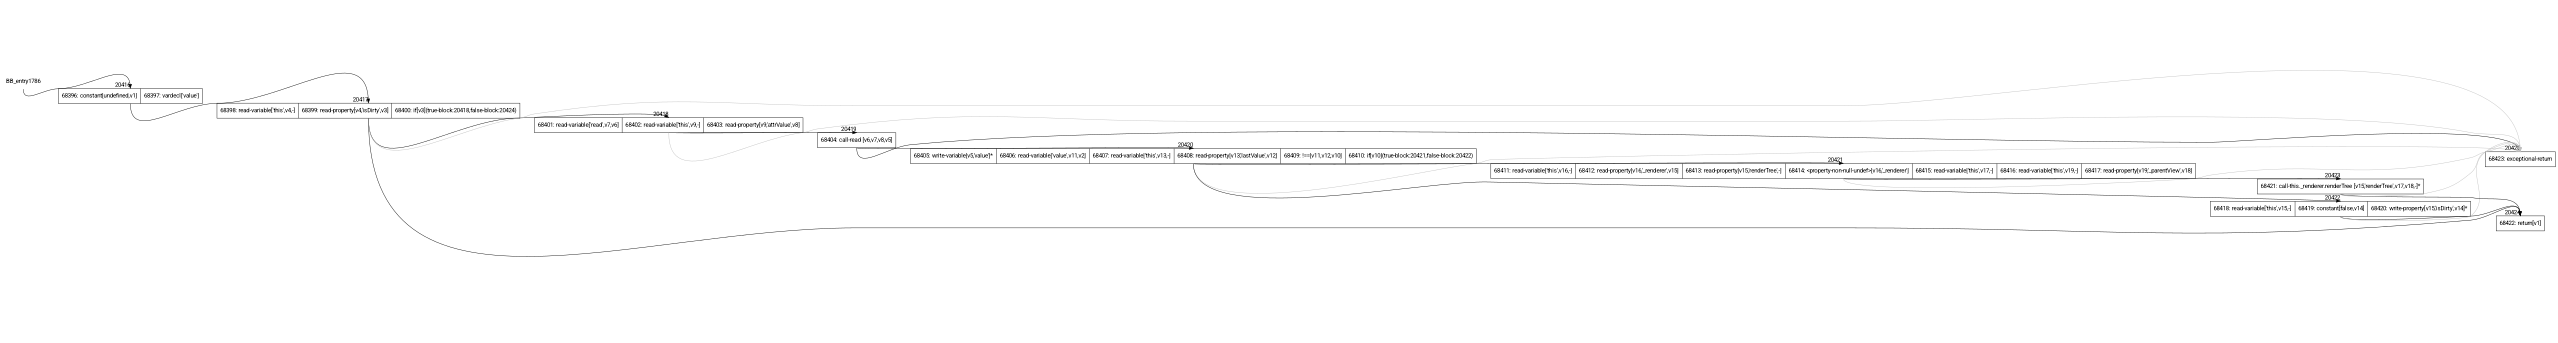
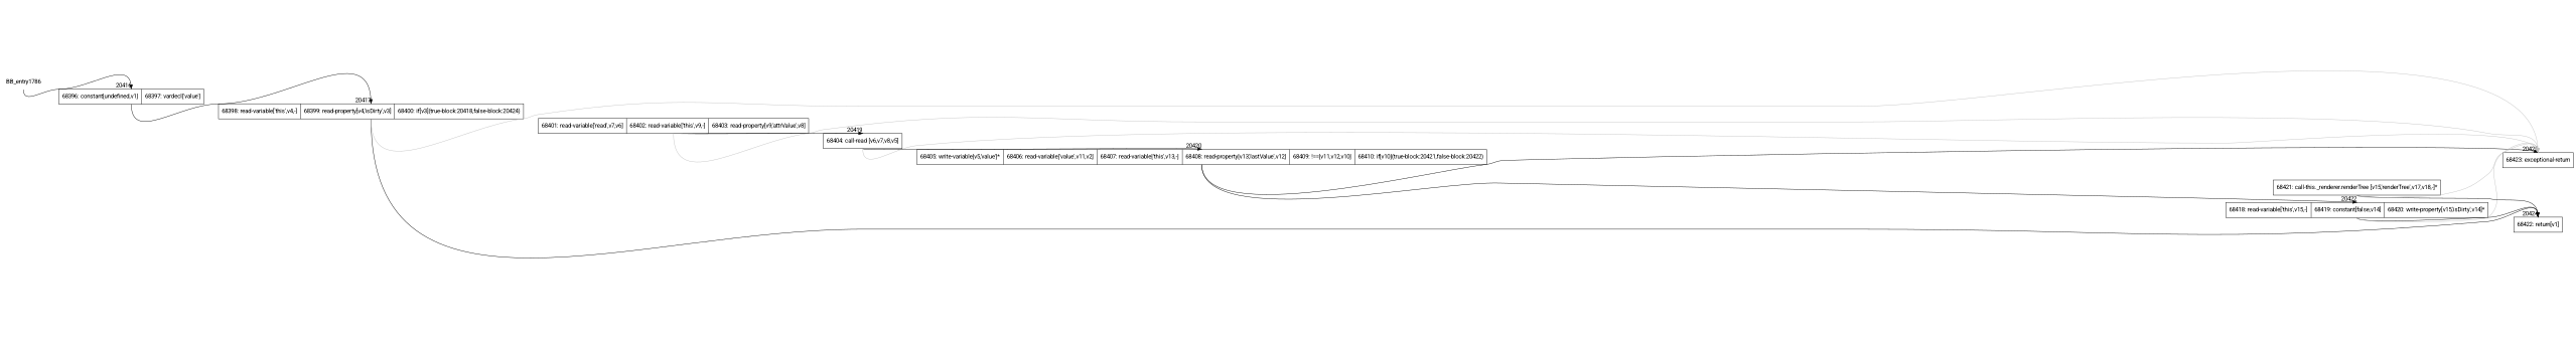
  digraph {
    fontname=Roboto
    rankdir=LR
    node [fontname=Roboto shape=record]
    edge [fontname=Roboto headport=n tailport=s]
    n1 [label=BB_entry1786 shape=none]
    n2 [label="{68396: constant[undefined,v1]|68397: vardecl['value']}"]
    n3 [label="{68398: read-variable['this',v4,-]|68399: read-property[v4,'isDirty',v3]|68400: if[v3](true-block:20418,false-block:20424)}"]
    n4 [label="{68401: read-variable['read',v7,v6]|68402: read-variable['this',v9,-]|68403: read-property[v9,'attrValue',v8]}"]
    n5 [label="{68422: return[v1]}"]
    n6 [label="{68423: exceptional-return}"]
    n7 [label="{68404: call-read [v6,v7,v8,v5]}"]
    n8 [label="{68405: write-variable[v5,'value']*|68406: read-variable['value',v11,v2]|68407: read-variable['this',v13,-]|68408: read-property[v13,'lastValue',v12]|68409: !==[v11,v12,v10]|68410: if[v10](true-block:20421,false-block:20422)}"]
-   n9 [label="{68411: read-variable['this',v16,-]|68412: read-property[v16,'_renderer',v15]|68413: read-property[v15,'renderTree',-]|68414: \<property-non-null-undef\>[v16,'_renderer']|68415: read-variable['this',v17,-]|68416: read-variable['this',v19,-]|68417: read-property[v19,'_parentView',v18]}"]
    n10 [label="{68418: read-variable['this',v15,-]|68419: constant[false,v14]|68420: write-property[v15,'isDirty',v14]*}"]
    n11 [label="{68421: call-this._renderer.renderTree [v15,'renderTree',v17,v18,-]*}"]
    n1 -> n2 [headlabel="    20416"]
    n2 -> n3 [headlabel="      20417"]
-   n3 -> n4 [headlabel="      20418"]
    n3 -> n5 [headlabel="      20424"]
    n3 -> n6 [color=gray headlabel="      20425"]
    n4 -> n6 [color=gray]
    n4 -> n7 [headlabel="      20419"]
-   n7 -> n6 [color=black]
+   n7 -> n6 [color=gray]
    n7 -> n8 [headlabel="      20420"]
-   n8 -> n6 [color=gray]
-   n8 -> n9 [headlabel="      20421"]
+   n8 -> n6 [color=black]
    n8 -> n10 [headlabel="      20422"]
-   n9 -> n6 [color=gray]
-   n9 -> n11 [headlabel="      20423"]
    n10 -> n5
    n10 -> n6 [color=gray]
    n11 -> n5
    n11 -> n6 [color=gray]
  }
